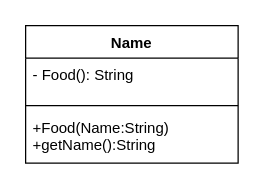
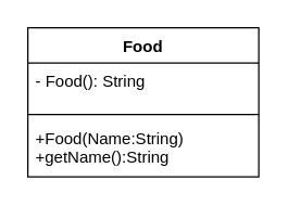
  <mxCell id="0" />
  <mxCell id="1" parent="0" />
- <mxCell id="2" value="Name" style="swimlane;fontStyle=1;align=center;verticalAlign=top;childLayout=stackLayout;horizontal=1;startSize=26;horizontalStack=0;resizeParent=1;resizeParentMax=0;resizeLast=0;collapsible=1;marginBottom=0;whiteSpace=wrap;html=1;" parent="1" vertex="1"><mxGeometry x="20" y="20" width="170" height="110" as="geometry" /></mxCell>
+ <mxCell id="2" value="Food" style="swimlane;fontStyle=1;align=center;verticalAlign=top;childLayout=stackLayout;horizontal=1;startSize=26;horizontalStack=0;resizeParent=1;resizeParentMax=0;resizeLast=0;collapsible=1;marginBottom=0;whiteSpace=wrap;html=1;" parent="1" vertex="1"><mxGeometry x="20" y="20" width="170" height="110" as="geometry" /></mxCell>
  <mxCell id="3" value="- Food(): String" style="text;strokeColor=none;fillColor=none;align=left;verticalAlign=top;spacingLeft=4;spacingRight=4;overflow=hidden;rotatable=0;points=[[0,0.5],[1,0.5]];portConstraint=eastwest;whiteSpace=wrap;html=1;" parent="2" vertex="1"><mxGeometry y="26" width="170" height="34" as="geometry" /></mxCell>
  <mxCell id="4" value="" style="line;strokeWidth=1;fillColor=none;align=left;verticalAlign=middle;spacingTop=-1;spacingLeft=3;spacingRight=3;rotatable=0;labelPosition=right;points=[];portConstraint=eastwest;strokeColor=inherit;" parent="2" vertex="1"><mxGeometry y="60" width="170" height="8" as="geometry" /></mxCell>
  <mxCell id="5" value="+Food(Name:String)&lt;br&gt;+getName():String&lt;br&gt;" style="text;strokeColor=none;fillColor=none;align=left;verticalAlign=top;spacingLeft=4;spacingRight=4;overflow=hidden;rotatable=0;points=[[0,0.5],[1,0.5]];portConstraint=eastwest;whiteSpace=wrap;html=1;" parent="2" vertex="1"><mxGeometry y="68" width="170" height="42" as="geometry" /></mxCell>
